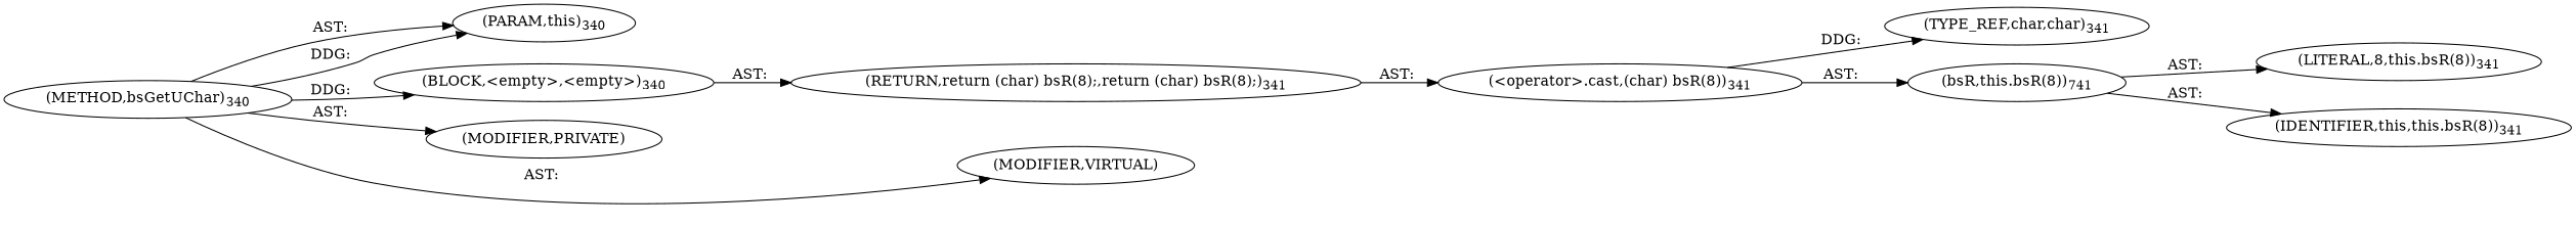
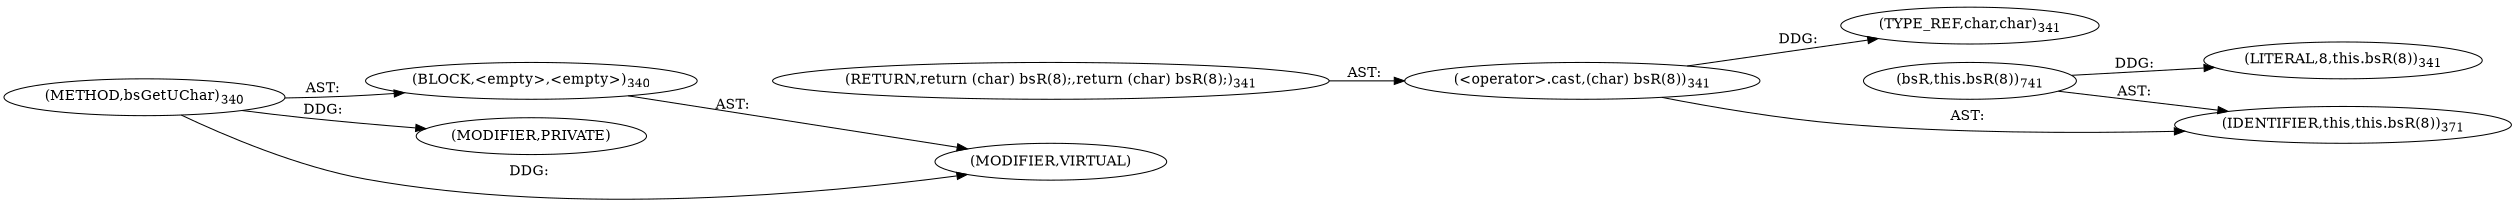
  digraph {
    rankdir=LR
    n1 [label=<(METHOD,bsGetUChar)<SUB>340</SUB>>]
-   n2 [label=<(PARAM,this)<SUB>340</SUB>>]
    n3 [label=<(BLOCK,&lt;empty&gt;,&lt;empty&gt;)<SUB>340</SUB>>]
    n4 [label=<(MODIFIER,PRIVATE)>]
    n5 [label=<(MODIFIER,VIRTUAL)>]
    n6 [label=<(RETURN,return (char) bsR(8);,return (char) bsR(8);)<SUB>341</SUB>>]
    n7 [label=<(&lt;operator&gt;.cast,(char) bsR(8))<SUB>341</SUB>>]
    n8 [label=<(TYPE_REF,char,char)<SUB>341</SUB>>]
    n9 [label=<(bsR,this.bsR(8))<SUB>741</SUB>>]
-   n10 [label=<(IDENTIFIER,this,this.bsR(8))<SUB>341</SUB>>]
+   n10 [label=<(IDENTIFIER,this,this.bsR(8))<SUB>371</SUB>>]
    n11 [label=<(LITERAL,8,this.bsR(8))<SUB>341</SUB>>]
-   n1 -> n2 [label="AST: "]
-   n1 -> n2 [label="DDG: "]
-   n1 -> n3 [label="DDG: "]
-   n1 -> n4 [label="AST: "]
-   n1 -> n5 [label="AST: "]
-   n3 -> n6 [label="AST: "]
+   n1 -> n3 [label="AST: "]
+   n1 -> n4 [label="DDG: "]
+   n1 -> n5 [label="DDG: "]
+   n3 -> n5 [label="AST: "]
    n6 -> n7 [label="AST: "]
    n7 -> n8 [label="DDG: "]
-   n7 -> n9 [label="AST: "]
+   n7 -> n10 [label="AST: "]
    n9 -> n10 [label="AST: "]
-   n9 -> n11 [label="AST: "]
+   n9 -> n11 [label="DDG: "]
  }
